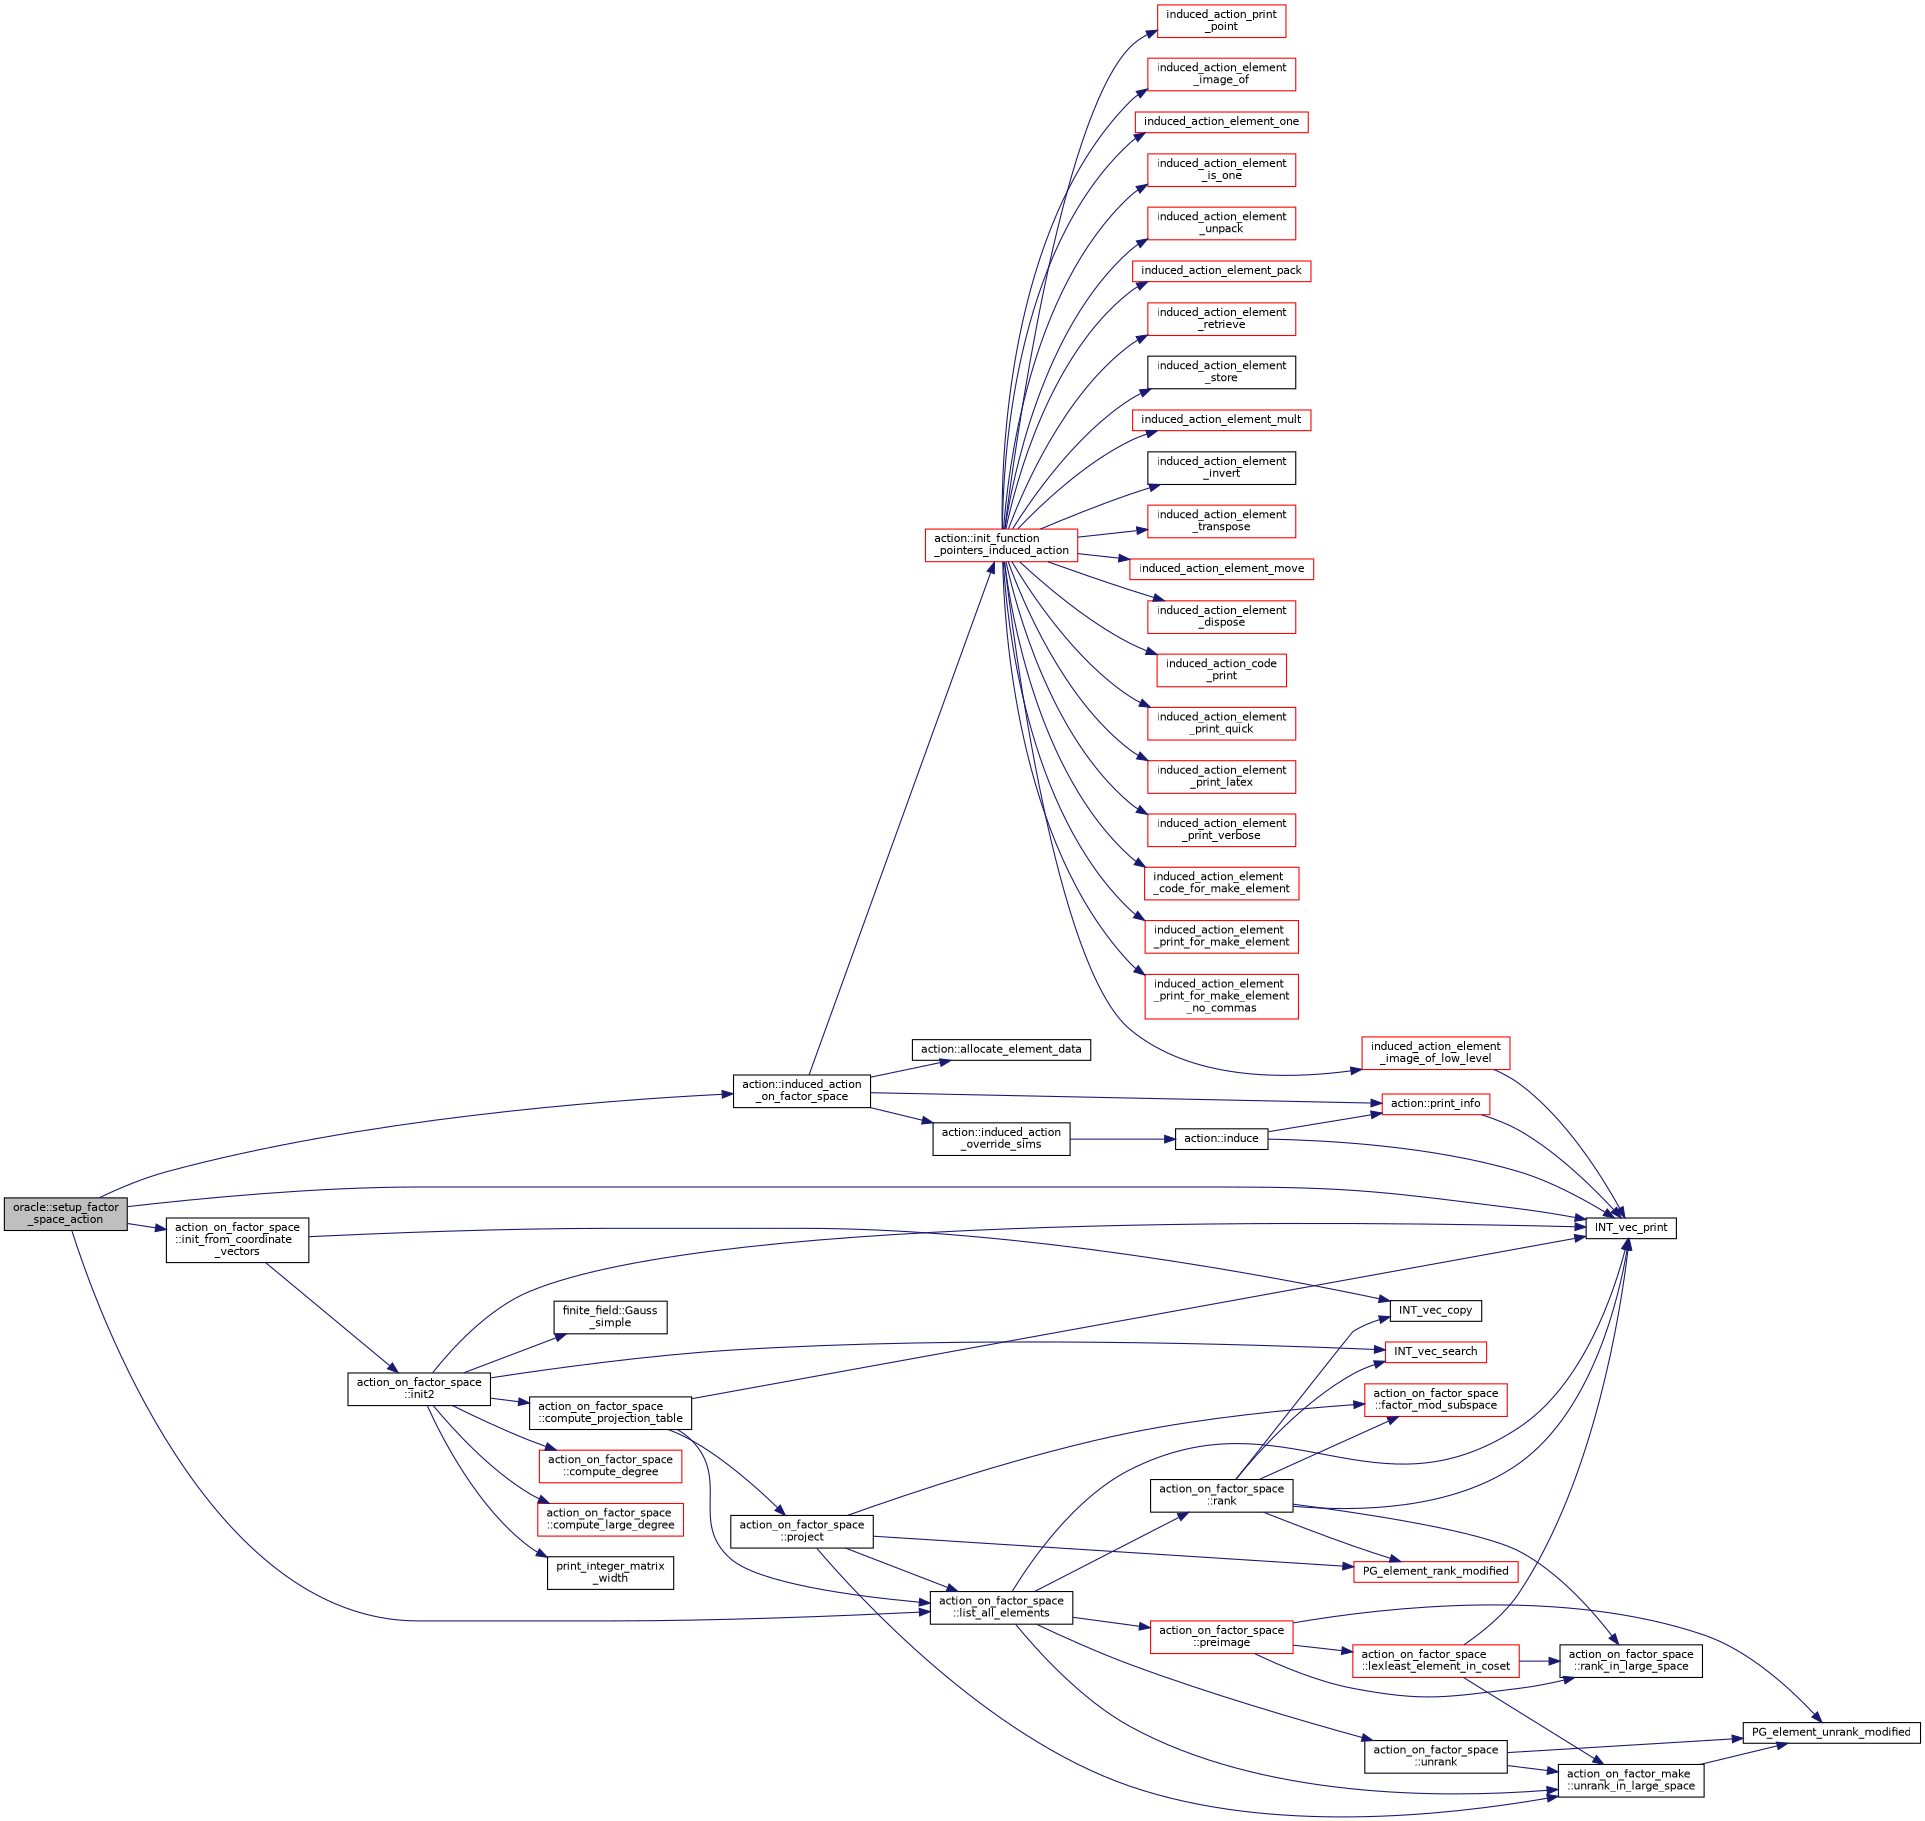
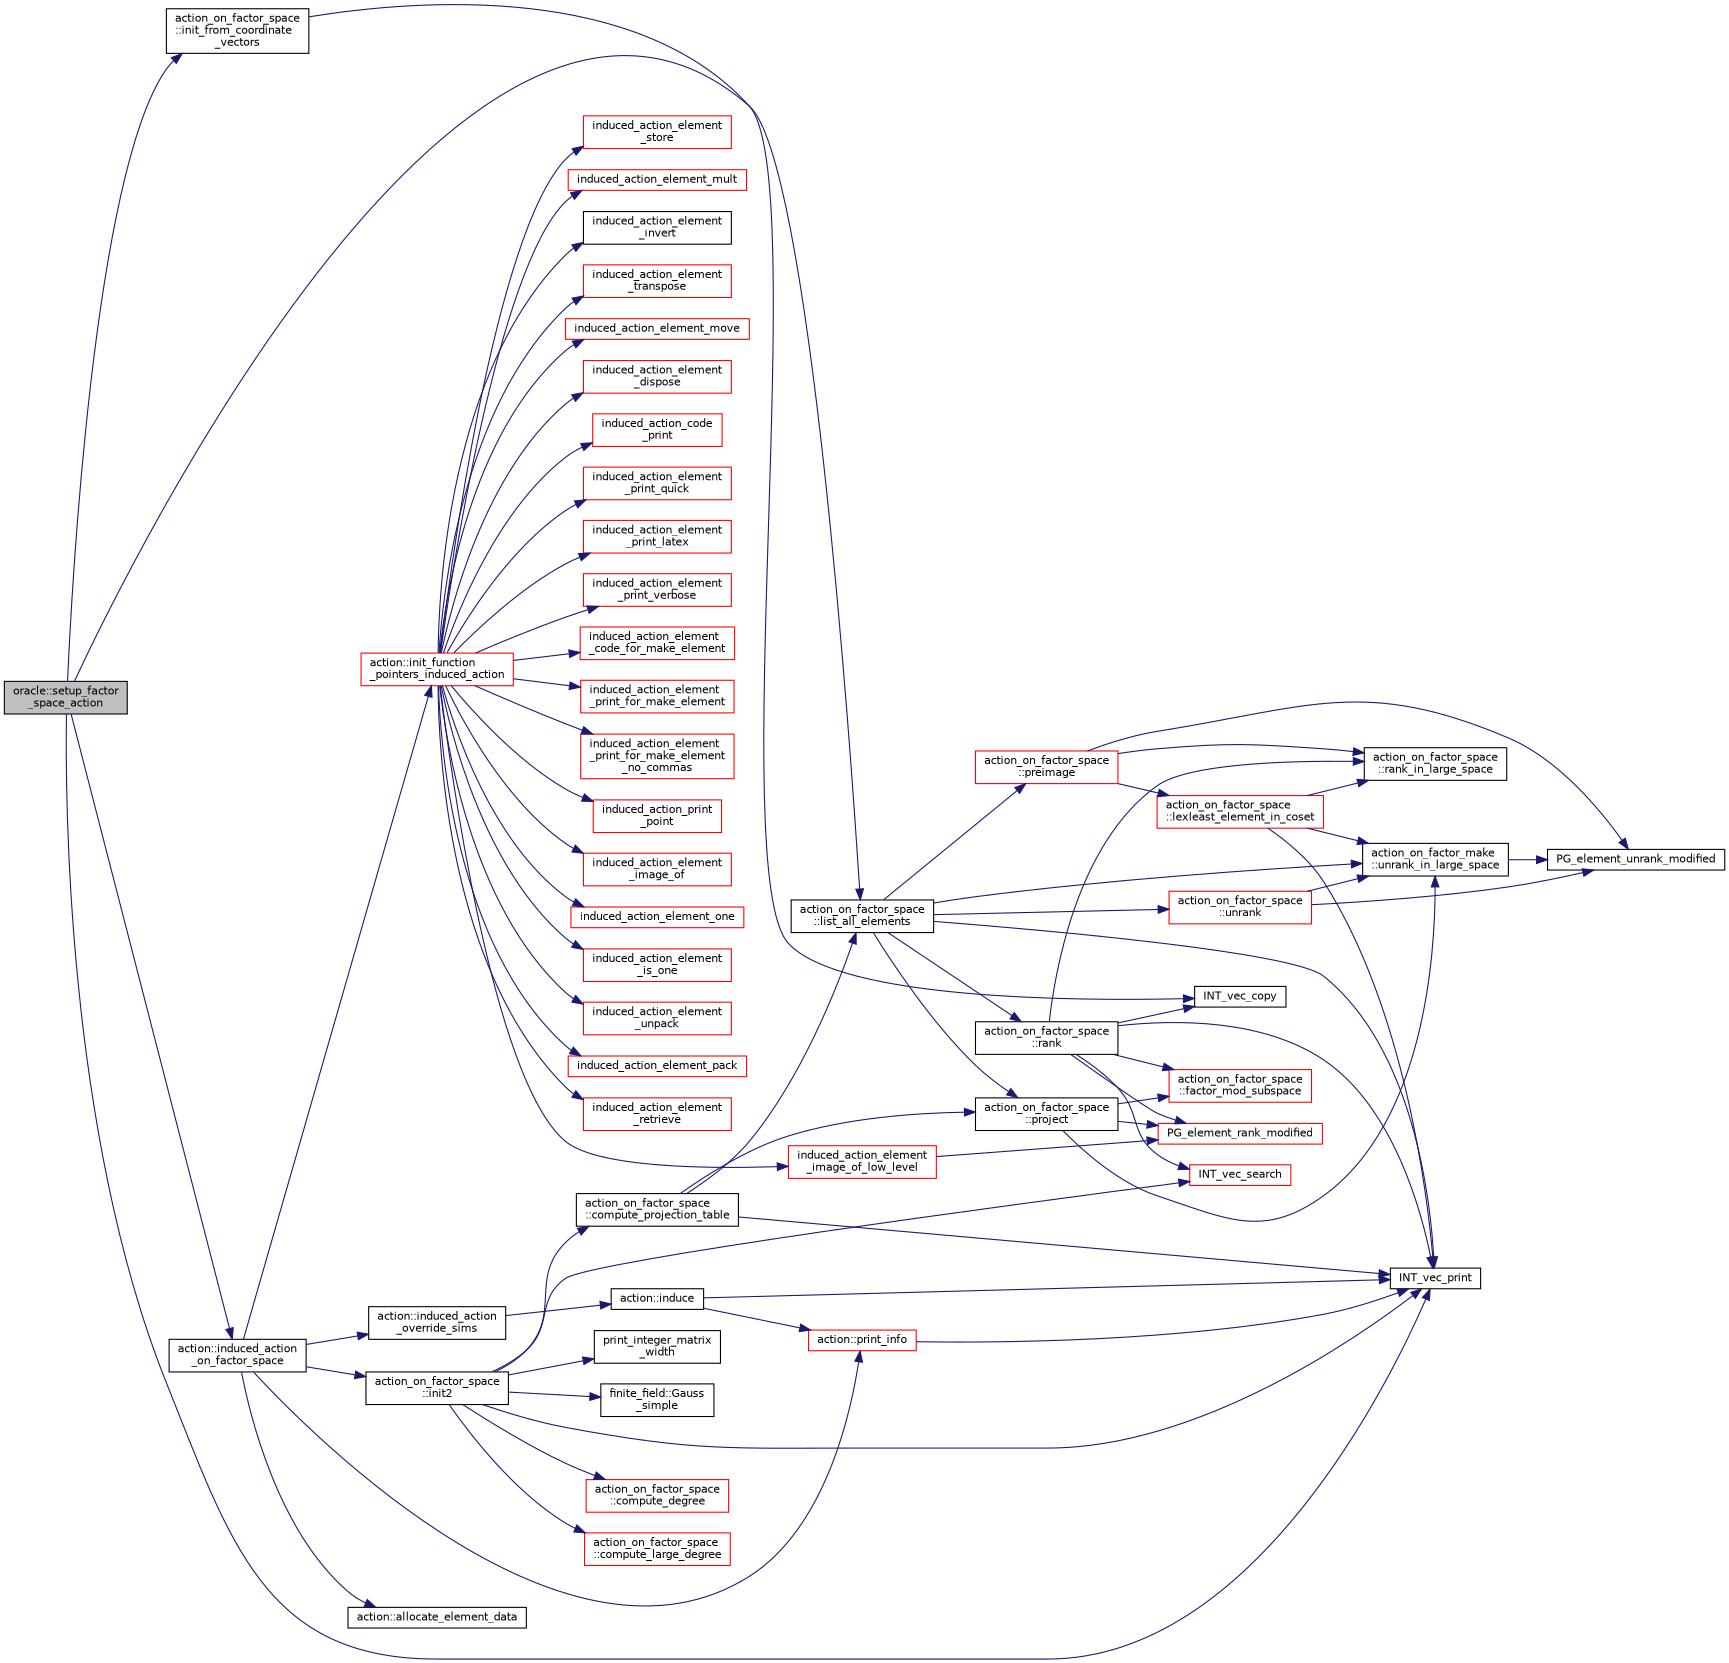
  digraph {
    rankdir=LR
    node [color=red fillcolor=white fontname=Helvetica fontsize=10 shape=record style=filled]
    edge [color=midnightblue fontname=Helvetica fontsize=10 labelfontname=Helvetica labelfontsize=10 style=solid]
    n1 [color=black fillcolor=grey75 fontcolor=black height=0.2 label="oracle::setup_factor\l_space_action" width=0.4]
    n2 [color=black height=0.2 label=INT_vec_print width=0.4]
    n3 [color=black height=0.2 label="action_on_factor_space\l::init_from_coordinate\l_vectors" width=0.4]
    n4 [color=black height=0.2 label="action_on_factor_space\l::list_all_elements" width=0.4]
    n5 [color=black height=0.2 label="action::induced_action\l_on_factor_space" width=0.4]
    n6 [color=black height=0.2 label=INT_vec_copy width=0.4]
    n7 [color=black height=0.2 label="action_on_factor_space\l::init2" width=0.4]
    n8 [color=black height=0.2 label="action_on_factor_space\l::project" width=0.4]
    n9 [color=black height=0.2 label="action_on_factor_make\l::unrank_in_large_space" width=0.4]
-   n10 [color=black height=0.2 label="action_on_factor_space\l::unrank" width=0.4]
+   n10 [height=0.2 label="action_on_factor_space\l::unrank" width=0.4]
    n11 [color=black height=0.2 label="action_on_factor_space\l::rank" width=0.4]
    n12 [height=0.2 label="action_on_factor_space\l::preimage" width=0.4]
    n13 [height=0.2 label="action::init_function\l_pointers_induced_action" width=0.4]
    n14 [color=black height=0.2 label="action::allocate_element_data" width=0.4]
    n15 [color=black height=0.2 label="action::induced_action\l_override_sims" width=0.4]
    n16 [height=0.2 label="action::print_info" width=0.4]
    n17 [color=black height=0.2 label="print_integer_matrix\l_width" width=0.4]
    n18 [color=black height=0.2 label="finite_field::Gauss\l_simple" width=0.4]
    n19 [height=0.2 label=INT_vec_search width=0.4]
    n20 [height=0.2 label="action_on_factor_space\l::compute_degree" width=0.4]
    n21 [height=0.2 label="action_on_factor_space\l::compute_large_degree" width=0.4]
    n22 [color=black height=0.2 label="action_on_factor_space\l::compute_projection_table" width=0.4]
    n23 [height=0.2 label="action_on_factor_space\l::factor_mod_subspace" width=0.4]
    n24 [height=0.2 label=PG_element_rank_modified width=0.4]
    n25 [color=black height=0.2 label=PG_element_unrank_modified width=0.4]
    n26 [color=black height=0.2 label="action_on_factor_space\l::rank_in_large_space" width=0.4]
    n27 [height=0.2 label="action_on_factor_space\l::lexleast_element_in_coset" width=0.4]
    n28 [height=0.2 label="induced_action_element\l_image_of" width=0.4]
    n29 [height=0.2 label="induced_action_element\l_image_of_low_level" width=0.4]
    n30 [height=0.2 label=induced_action_element_one width=0.4]
    n31 [height=0.2 label="induced_action_element\l_is_one" width=0.4]
    n32 [height=0.2 label="induced_action_element\l_unpack" width=0.4]
    n33 [height=0.2 label=induced_action_element_pack width=0.4]
    n34 [height=0.2 label="induced_action_element\l_retrieve" width=0.4]
-   n35 [color=black height=0.2 label="induced_action_element\l_store" width=0.4]
+   n35 [height=0.2 label="induced_action_element\l_store" width=0.4]
    n36 [height=0.2 label=induced_action_element_mult width=0.4]
    n37 [color=black height=0.2 label="induced_action_element\l_invert" width=0.4]
    n38 [height=0.2 label="induced_action_element\l_transpose" width=0.4]
    n39 [height=0.2 label=induced_action_element_move width=0.4]
    n40 [height=0.2 label="induced_action_element\l_dispose" width=0.4]
    n41 [height=0.2 label="induced_action_code\l_print" width=0.4]
    n42 [height=0.2 label="induced_action_element\l_print_quick" width=0.4]
    n43 [height=0.2 label="induced_action_element\l_print_latex" width=0.4]
    n44 [height=0.2 label="induced_action_element\l_print_verbose" width=0.4]
    n45 [height=0.2 label="induced_action_element\l_code_for_make_element" width=0.4]
    n46 [height=0.2 label="induced_action_element\l_print_for_make_element" width=0.4]
    n47 [height=0.2 label="induced_action_element\l_print_for_make_element\l_no_commas" width=0.4]
    n48 [height=0.2 label="induced_action_print\l_point" width=0.4]
    n49 [color=black height=0.2 label="action::induce" width=0.4]
    n1 -> n2
    n1 -> n3
    n1 -> n4
    n1 -> n5
    n3 -> n6
-   n3 -> n7
+   n5 -> n7
    n4 -> n2
-   n8 -> n4
+   n4 -> n8
    n4 -> n9
    n4 -> n10
    n4 -> n11
    n4 -> n12
    n5 -> n13
    n5 -> n14
    n5 -> n15
    n5 -> n16
    n7 -> n2
    n7 -> n17
    n7 -> n18
    n7 -> n19
    n7 -> n20
    n7 -> n21
    n7 -> n22
    n8 -> n9
    n8 -> n23
    n8 -> n24
    n9 -> n25
    n10 -> n9
    n10 -> n25
    n11 -> n2
    n11 -> n6
    n11 -> n19
    n11 -> n23
    n11 -> n24
    n11 -> n26
    n12 -> n25
    n12 -> n26
    n12 -> n27
    n13 -> n28
    n13 -> n29
    n13 -> n30
    n13 -> n31
    n13 -> n32
    n13 -> n33
    n13 -> n34
    n13 -> n35
    n13 -> n36
    n13 -> n37
    n13 -> n38
    n13 -> n39
    n13 -> n40
    n13 -> n41
    n13 -> n42
    n13 -> n43
    n13 -> n44
    n13 -> n45
    n13 -> n46
    n13 -> n47
    n13 -> n48
    n15 -> n49
    n16 -> n2
    n22 -> n2
    n22 -> n4
    n22 -> n8
    n27 -> n2
    n27 -> n9
    n27 -> n26
-   n29 -> n2
+   n29 -> n24
    n49 -> n2
    n49 -> n16
  }
